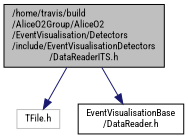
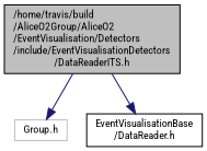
  digraph {
    fontname="Roboto Condensed"
    node [color=black fontname="Roboto Condensed" fontsize=10 shape=record]
    edge [color=midnightblue fontname="Roboto Condensed" fontsize=10 labelfontname=Helvetica labelfontsize=10 style=solid]
    n1 [fillcolor=grey75 fontcolor=black height=0.2 label="/home/travis/build\l/AliceO2Group/AliceO2\l/EventVisualisation/Detectors\l/include/EventVisualisationDetectors\l/DataReaderITS.h" style=filled width=0.4]
-   n2 [color=grey75 height=0.2 label="TFile.h" width=0.4]
+   n2 [color=grey75 height=0.2 label="Group.h" width=0.4]
    n3 [height=0.2 label="EventVisualisationBase\l/DataReader.h" width=0.4]
    n1 -> n2
    n1 -> n3
  }
